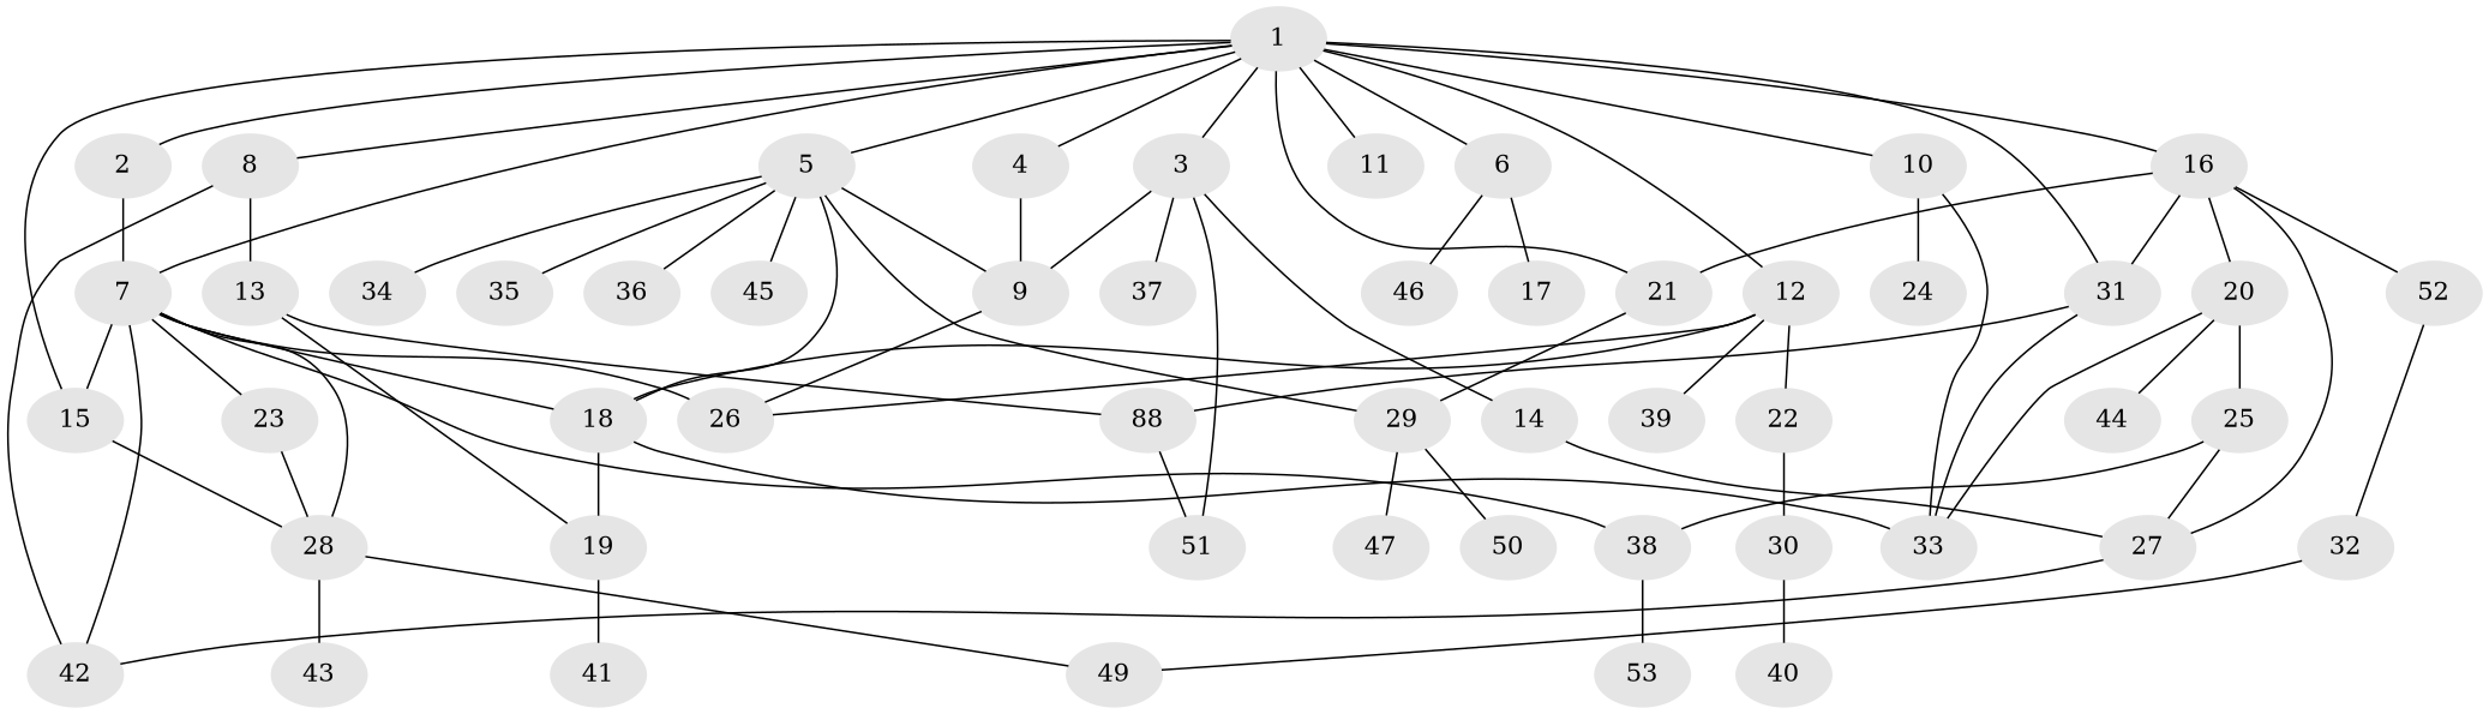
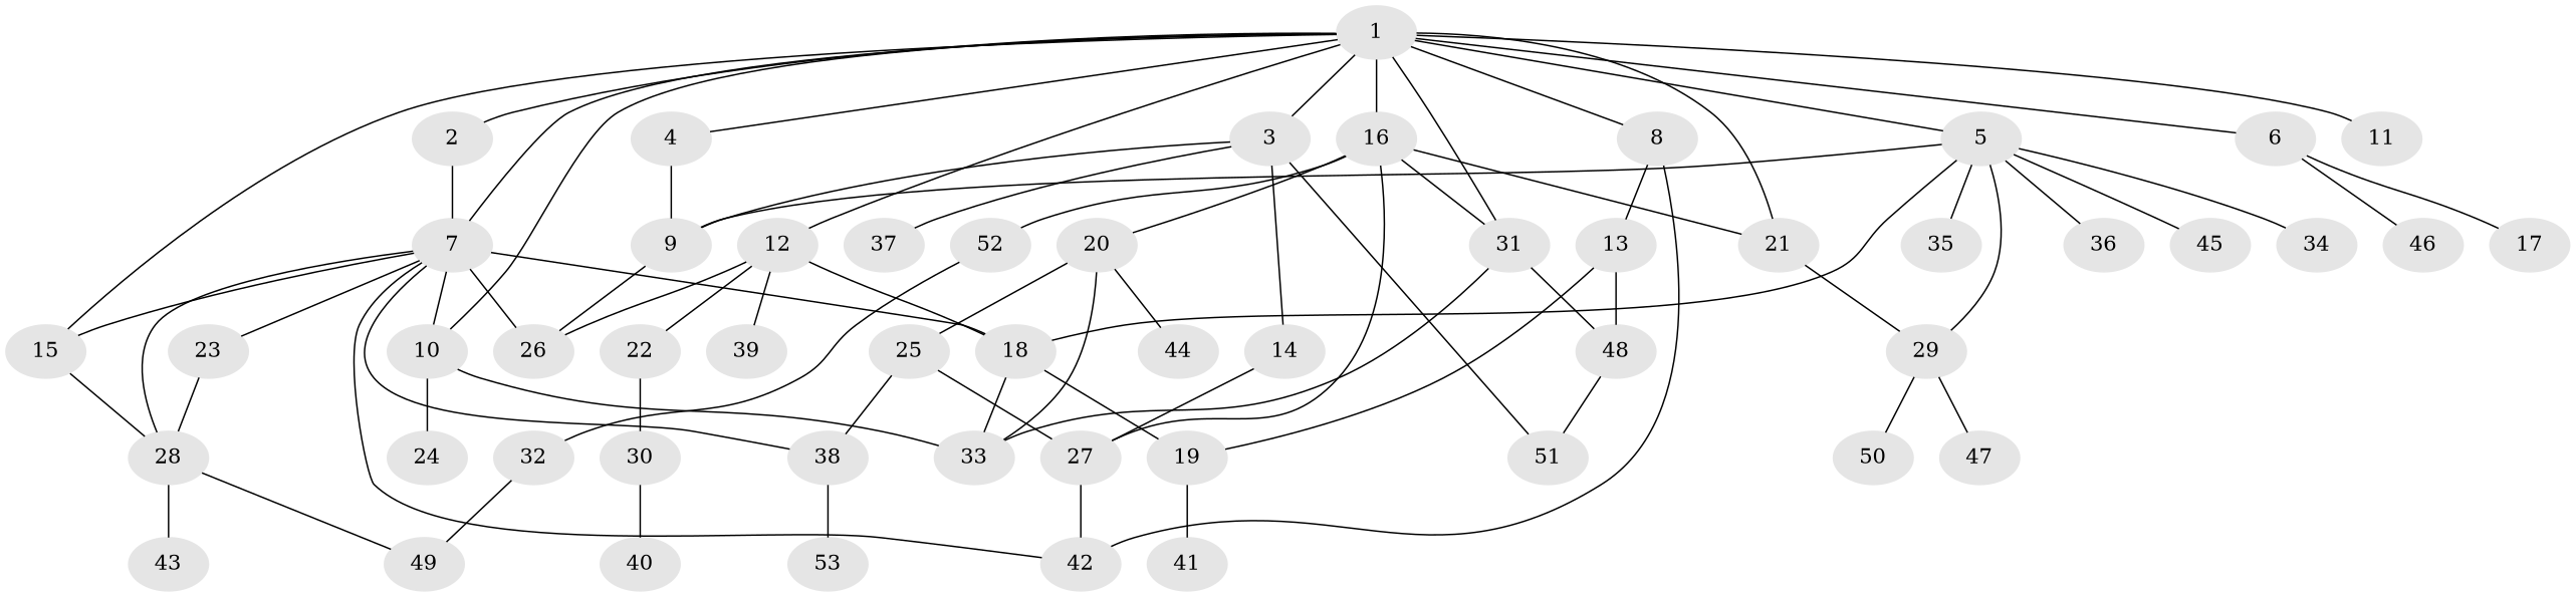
  graph {
    fontname="DejaVu Serif"
    node [color=gray90 fontname="DejaVu Serif" style=filled]
    edge [fontname="DejaVu Serif" weight=1.0]
    1
    2
    3
    4
    5
    6
    7
    8
    10
    11
    12
    15
    16
    21
    31
    9
    14
    37
    51
    18
    29
    34
    35
    36
    45
    17
    46
    23
    26
    28
    38
    42
    13
    24
    33
    22
    39
    27
    20
    52
-   48 [label=88]
+   48
    32
    49
    19
    47
    50
    43
    53
    30
    41
    25
    44
    40
    1 -- 2
    1 -- 3
    1 -- 4
    1 -- 5
    1 -- 6
    1 -- 7
    1 -- 8
    1 -- 10
    1 -- 11
    1 -- 12
    1 -- 15
    1 -- 16
    1 -- 21 [weight=2.0]
    1 -- 31
    2 -- 7
    3 -- 9
    3 -- 14
    3 -- 37
    3 -- 51
    4 -- 9 [weight=3.0]
    5 -- 9
    5 -- 18
    5 -- 29
    5 -- 34
    5 -- 35
    5 -- 36
    5 -- 45
    6 -- 17
    6 -- 46
+   7 -- 10
    7 -- 15
    7 -- 18
    7 -- 23 [weight=2.0]
    7 -- 26 [weight=5.0]
    7 -- 28
    7 -- 38
    7 -- 42
    8 -- 42 [weight=2.0]
    8 -- 13
    10 -- 24 [weight=2.0]
    10 -- 33
    12 -- 18
    12 -- 26
    12 -- 22
    12 -- 39
    15 -- 28
    16 -- 21
    16 -- 31
    16 -- 27
    16 -- 20
    16 -- 52
    21 -- 29
    31 -- 33
    31 -- 48
    9 -- 26
    14 -- 27
    18 -- 33
    18 -- 19 [weight=5.0]
    29 -- 47
    29 -- 50
    23 -- 28
    28 -- 49
    28 -- 43
    38 -- 53
    13 -- 48
    13 -- 19
    22 -- 30
    27 -- 42
    20 -- 33
    20 -- 25 [weight=5.0]
    20 -- 44
    52 -- 32
    48 -- 51
    32 -- 49
    19 -- 41
    30 -- 40
    25 -- 38
    25 -- 27
  }
